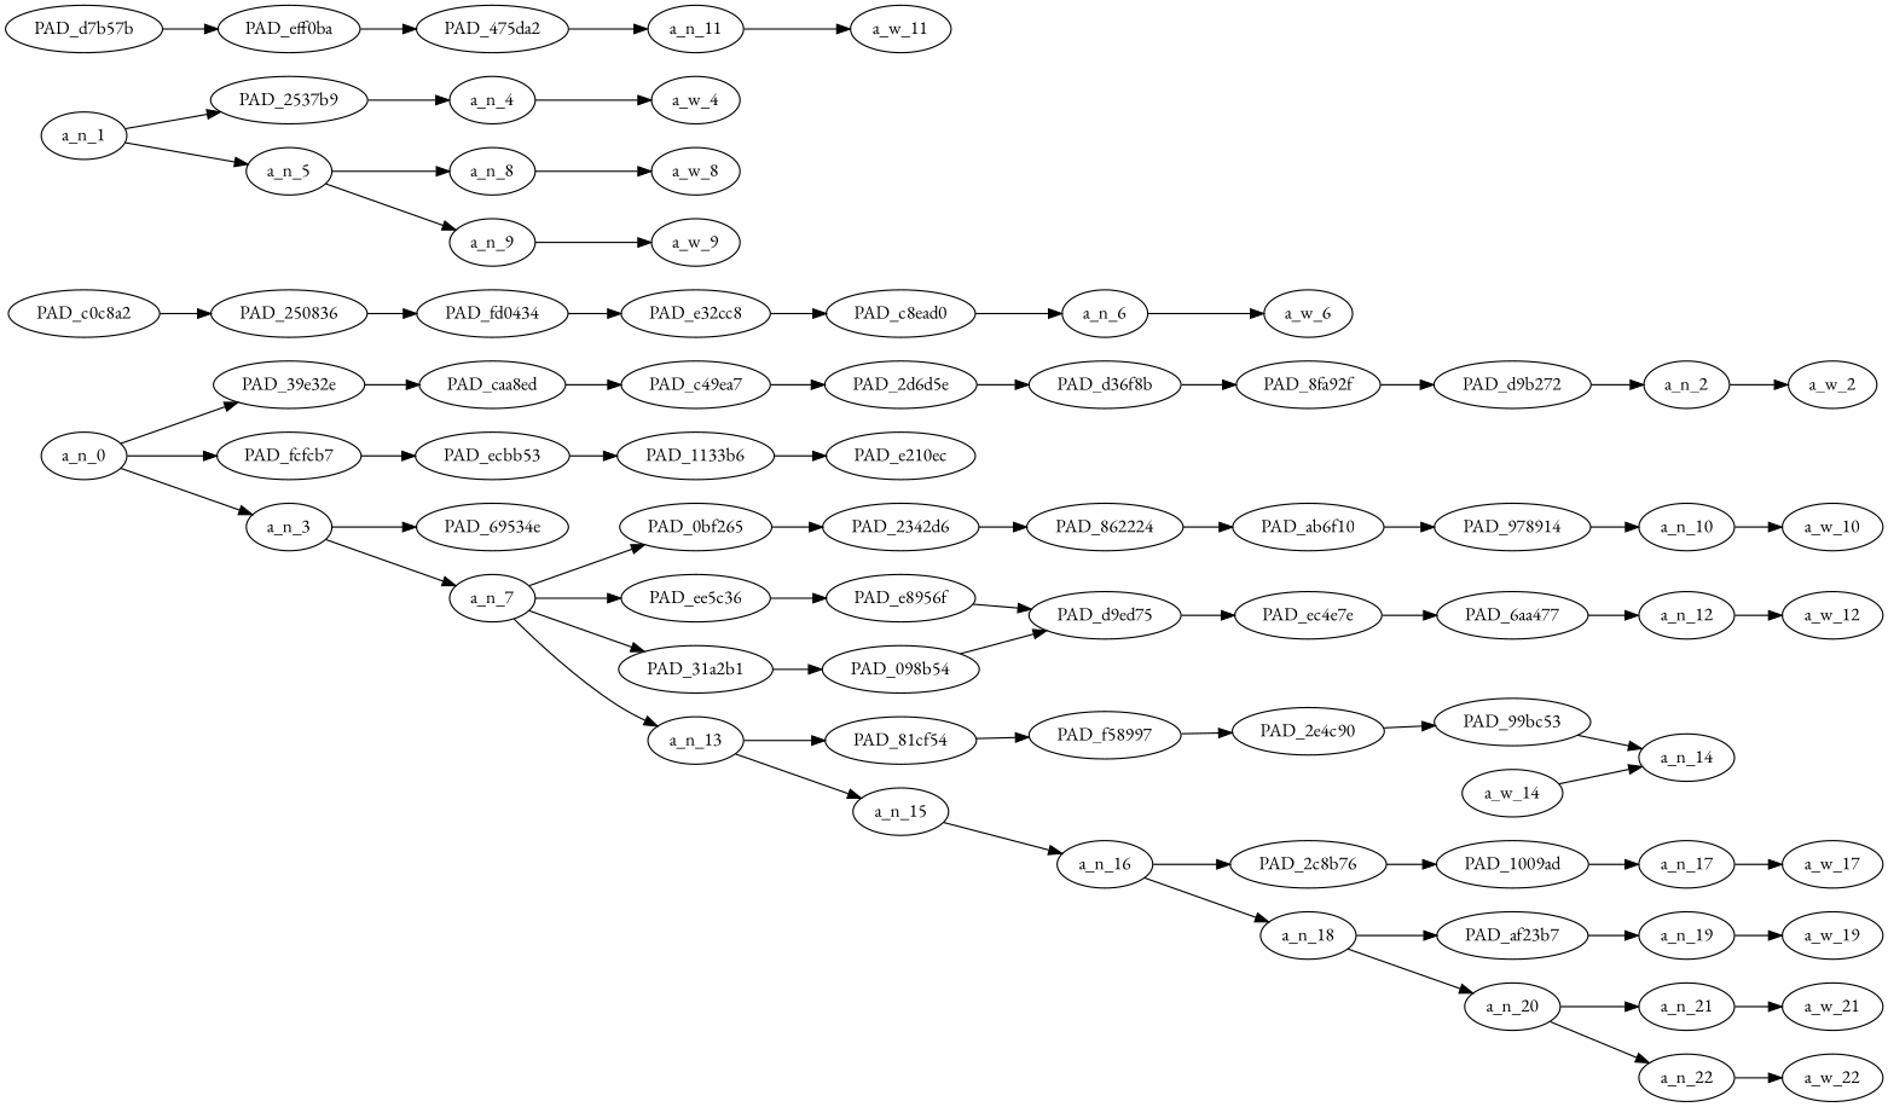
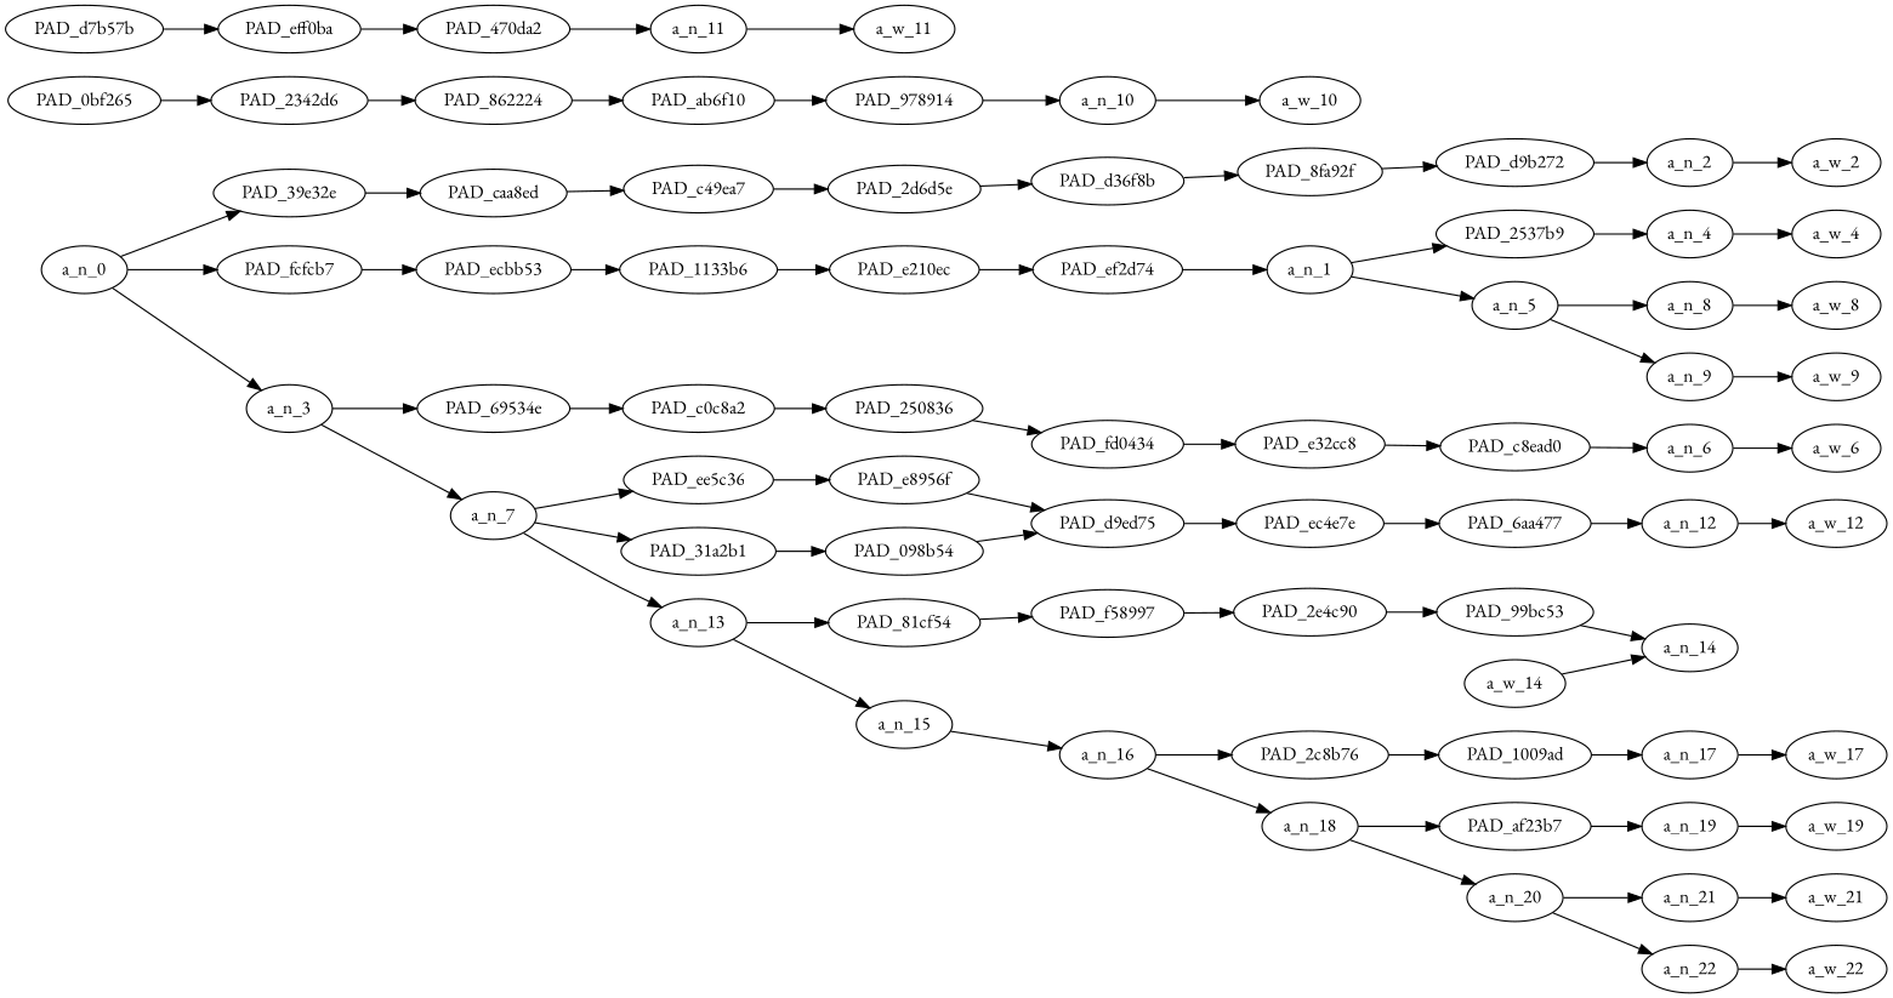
  strict digraph {
    fontname="EB Garamond"
    rankdir=LR
    node [div_dir=1 fontname="EB Garamond" index=0 level=1 text_span="[3]" value=0.08066090]
    edge [fontname="EB Garamond"]
    a_n_0 [level=9 text_span="[0, 1, 2, 3, 4, 5, 6, 7, 8, 9, 10, 11, 12]" value=1.00000000]
    PAD_39e32e [index=1 level=8]
    PAD_fcfcb7 [level=8 text_span="[0, 1, 2]" value=0.21856099]
    a_n_3 [index=2 level=8 text_span="[4, 5, 6, 7, 8, 9, 10, 11, 12]" value=0.70028731]
    PAD_caa8ed [index=1 level=7]
    PAD_ecbb53 [level=7 text_span="[0, 1, 2]" value=0.21856099]
    PAD_69534e [index=2 level=7 text_span="[4]" value=0.07641522]
    a_n_7 [index=3 level=7 text_span="[5, 6, 7, 8, 9, 10, 11, 12]" value=0.62355417]
    PAD_c49ea7 [index=1 level=6]
    PAD_1133b6 [level=6 text_span="[0, 1, 2]" value=0.21856099]
    PAD_c0c8a2 [index=2 level=6 text_span="[4]" value=0.07641522]
    PAD_0bf265 [index=3 level=6 text_span="[5]" value=0.05772480]
    PAD_ee5c36 [index=4 level=6 text_span="[6]" value=0.05883358]
    PAD_31a2b1 [index=5 level=6 text_span="[7]" value=0.06398422]
    a_n_13 [index=6 level=6 text_span="[8, 9, 10, 11, 12]" value=0.44274389]
    PAD_2d6d5e [index=1 level=5]
    PAD_d36f8b [index=1 level=4]
    PAD_8fa92f [index=1 level=3]
    PAD_d9b272 [index=2 level=2]
    a_n_2 [index=3]
    a_w_2 [div_dir=0 index=3 level=0 value=and]
    PAD_e210ec [level=5 text_span="[0, 1, 2]" value=0.21856099]
+   PAD_ef2d74 [level=4 text_span="[0, 1, 2]" value=0.21856099]
    a_n_1 [level=3 text_span="[0, 1, 2]" value=0.21856099]
    PAD_2537b9 [div_dir=-1 level=2 text_span="[0]" value=0.06934779]
    a_n_5 [index=1 level=2 text_span="[1, 2]" value=0.14908343]
    a_n_4 [div_dir=-1 text_span="[0]" value=0.06934779]
    a_n_8 [index=1 text_span="[1]" value=0.07614027]
    a_n_9 [index=2 text_span="[2]" value=0.07264498]
    a_w_4 [div_dir=0 level=0 text_span="[0]" value=i]
    a_w_8 [div_dir=0 index=1 level=0 text_span="[1]" value=needed]
    a_w_9 [div_dir=0 index=2 level=0 text_span="[2]" value=you]
    PAD_250836 [index=2 level=5 text_span="[4]" value=0.07641522]
    PAD_2342d6 [index=3 level=5 text_span="[5]" value=0.05772480]
    PAD_e8956f [index=4 level=5 text_span="[6]" value=0.05883358]
    PAD_098b54 [index=5 level=5 text_span="[7]" value=0.06398422]
    PAD_81cf54 [index=6 level=5 text_span="[8]" value=0.05748661]
    a_n_15 [index=7 level=5 text_span="[9, 10, 11, 12]" value=0.38502673]
    PAD_fd0434 [index=2 level=4 text_span="[4]" value=0.07641522]
    PAD_e32cc8 [index=2 level=3 text_span="[4]" value=0.07641522]
    PAD_c8ead0 [index=3 level=2 text_span="[4]" value=0.07641522]
    a_n_6 [index=4 text_span="[4]" value=0.07641522]
    a_w_6 [div_dir=0 index=4 level=0 text_span="[4]" value=you1]
    PAD_862224 [index=3 level=4 text_span="[5]" value=0.05772480]
    PAD_d9ed75 [index=5 level=4 text_span="[7]" value=0.06398422]
    PAD_f58997 [index=6 level=4 text_span="[8]" value=0.05748661]
    a_n_16 [index=7 level=4 text_span="[9, 10, 11, 12]" value=0.38491112]
    PAD_ab6f10 [index=3 level=3 text_span="[5]" value=0.05772480]
    PAD_978914 [index=4 level=2 text_span="[5]" value=0.05772480]
    a_n_10 [index=5 text_span="[5]" value=0.05772480]
    a_w_10 [div_dir=0 index=5 level=0 text_span="[5]" value=were]
    PAD_d7b57b [index=4 level=4 text_span="[6]" value=0.05883358]
    PAD_eff0ba [index=4 level=3 text_span="[6]" value=0.05883358]
-   PAD_470da2 [index=5 level=2 text_span="[6]" value=0.05883358 label=PAD_475da2]
+   PAD_470da2 [index=5 level=2 text_span="[6]" value=0.05883358]
    a_n_11 [index=6 text_span="[6]" value=0.05883358]
    a_w_11 [div_dir=0 index=6 level=0 text_span="[6]" value=not]
    PAD_ec4e7e [index=5 level=3 text_span="[7]" value=0.06398422]
    PAD_6aa477 [index=6 level=2 text_span="[7]" value=0.06398422]
    a_n_12 [index=7 text_span="[7]" value=0.06398422]
    a_w_12 [div_dir=0 index=7 level=0 text_span="[7]" value=there]
    PAD_2e4c90 [index=6 level=3 text_span="[8]" value=0.05748661]
    PAD_2c8b76 [index=7 level=3 text_span="[9]" value=0.06670424]
    a_n_18 [index=8 level=3 text_span="[10, 11, 12]" value=0.31809128]
    PAD_99bc53 [index=7 level=2 text_span="[8]" value=0.05748661]
    a_n_14 [index=8 text_span="[8]" value=0.05748661]
    a_w_14 [div_dir=0 index=8 level=0 text_span="[8]" value=that]
    PAD_1009ad [index=8 level=2 text_span="[9]" value=0.06670424]
    PAD_af23b7 [index=9 level=2 text_span="[10]" value=0.08533669]
    a_n_20 [div_dir=-1 index=10 level=2 text_span="[11, 12]" value=0.23267366]
    a_n_17 [index=9 text_span="[9]" value=0.06670424]
    a_n_19 [index=10 text_span="[10]" value=0.08533669]
    a_n_21 [div_dir=-1 index=11 text_span="[11]" value=0.12497989]
    a_n_22 [index=12 text_span="[12]" value=0.10731160]
    a_w_17 [div_dir=0 index=9 level=0 text_span="[9]" value=made]
    a_w_19 [div_dir=0 index=10 level=0 text_span="[10]" value=me]
    a_w_21 [div_dir=0 index=11 level=0 text_span="[11]" value=hate]
    a_w_22 [div_dir=0 index=12 level=0 text_span="[12]" value=you2]
    a_n_0 -> PAD_39e32e
    a_n_0 -> PAD_fcfcb7
    a_n_0 -> a_n_3
    PAD_39e32e -> PAD_caa8ed
    PAD_fcfcb7 -> PAD_ecbb53
    a_n_3 -> PAD_69534e
    a_n_3 -> a_n_7
    PAD_caa8ed -> PAD_c49ea7
    PAD_ecbb53 -> PAD_1133b6
-   a_n_7 -> PAD_0bf265
+   PAD_69534e -> PAD_c0c8a2
    a_n_7 -> PAD_ee5c36
    a_n_7 -> PAD_31a2b1
    a_n_7 -> a_n_13
    PAD_c49ea7 -> PAD_2d6d5e
    PAD_1133b6 -> PAD_e210ec
    PAD_c0c8a2 -> PAD_250836
    PAD_0bf265 -> PAD_2342d6
    PAD_ee5c36 -> PAD_e8956f
    PAD_31a2b1 -> PAD_098b54
    a_n_13 -> PAD_81cf54
    a_n_13 -> a_n_15
    PAD_2d6d5e -> PAD_d36f8b
    PAD_d36f8b -> PAD_8fa92f
    PAD_8fa92f -> PAD_d9b272
    PAD_d9b272 -> a_n_2
    a_n_2 -> a_w_2
+   PAD_e210ec -> PAD_ef2d74
+   PAD_ef2d74 -> a_n_1
    a_n_1 -> PAD_2537b9
    a_n_1 -> a_n_5
    PAD_2537b9 -> a_n_4
    a_n_5 -> a_n_8
    a_n_5 -> a_n_9
    a_n_4 -> a_w_4
    a_n_8 -> a_w_8
    a_n_9 -> a_w_9
    PAD_250836 -> PAD_fd0434
    PAD_2342d6 -> PAD_862224
    PAD_e8956f -> PAD_d9ed75
    PAD_098b54 -> PAD_d9ed75
    PAD_81cf54 -> PAD_f58997
    a_n_15 -> a_n_16
    PAD_fd0434 -> PAD_e32cc8
    PAD_e32cc8 -> PAD_c8ead0
    PAD_c8ead0 -> a_n_6
    a_n_6 -> a_w_6
    PAD_862224 -> PAD_ab6f10
    PAD_d9ed75 -> PAD_ec4e7e
    PAD_f58997 -> PAD_2e4c90
    a_n_16 -> PAD_2c8b76
    a_n_16 -> a_n_18
    PAD_ab6f10 -> PAD_978914
    PAD_978914 -> a_n_10
    a_n_10 -> a_w_10
    PAD_d7b57b -> PAD_eff0ba
    PAD_eff0ba -> PAD_470da2
    PAD_470da2 -> a_n_11
    a_n_11 -> a_w_11
    PAD_ec4e7e -> PAD_6aa477
    PAD_6aa477 -> a_n_12
    a_n_12 -> a_w_12
    PAD_2e4c90 -> PAD_99bc53
    PAD_2c8b76 -> PAD_1009ad
    a_n_18 -> PAD_af23b7
    a_n_18 -> a_n_20
    PAD_99bc53 -> a_n_14
    a_w_14 -> a_n_14
    PAD_1009ad -> a_n_17
    PAD_af23b7 -> a_n_19
    a_n_20 -> a_n_21
    a_n_20 -> a_n_22
    a_n_17 -> a_w_17
    a_n_19 -> a_w_19
    a_n_21 -> a_w_21
    a_n_22 -> a_w_22
  }
